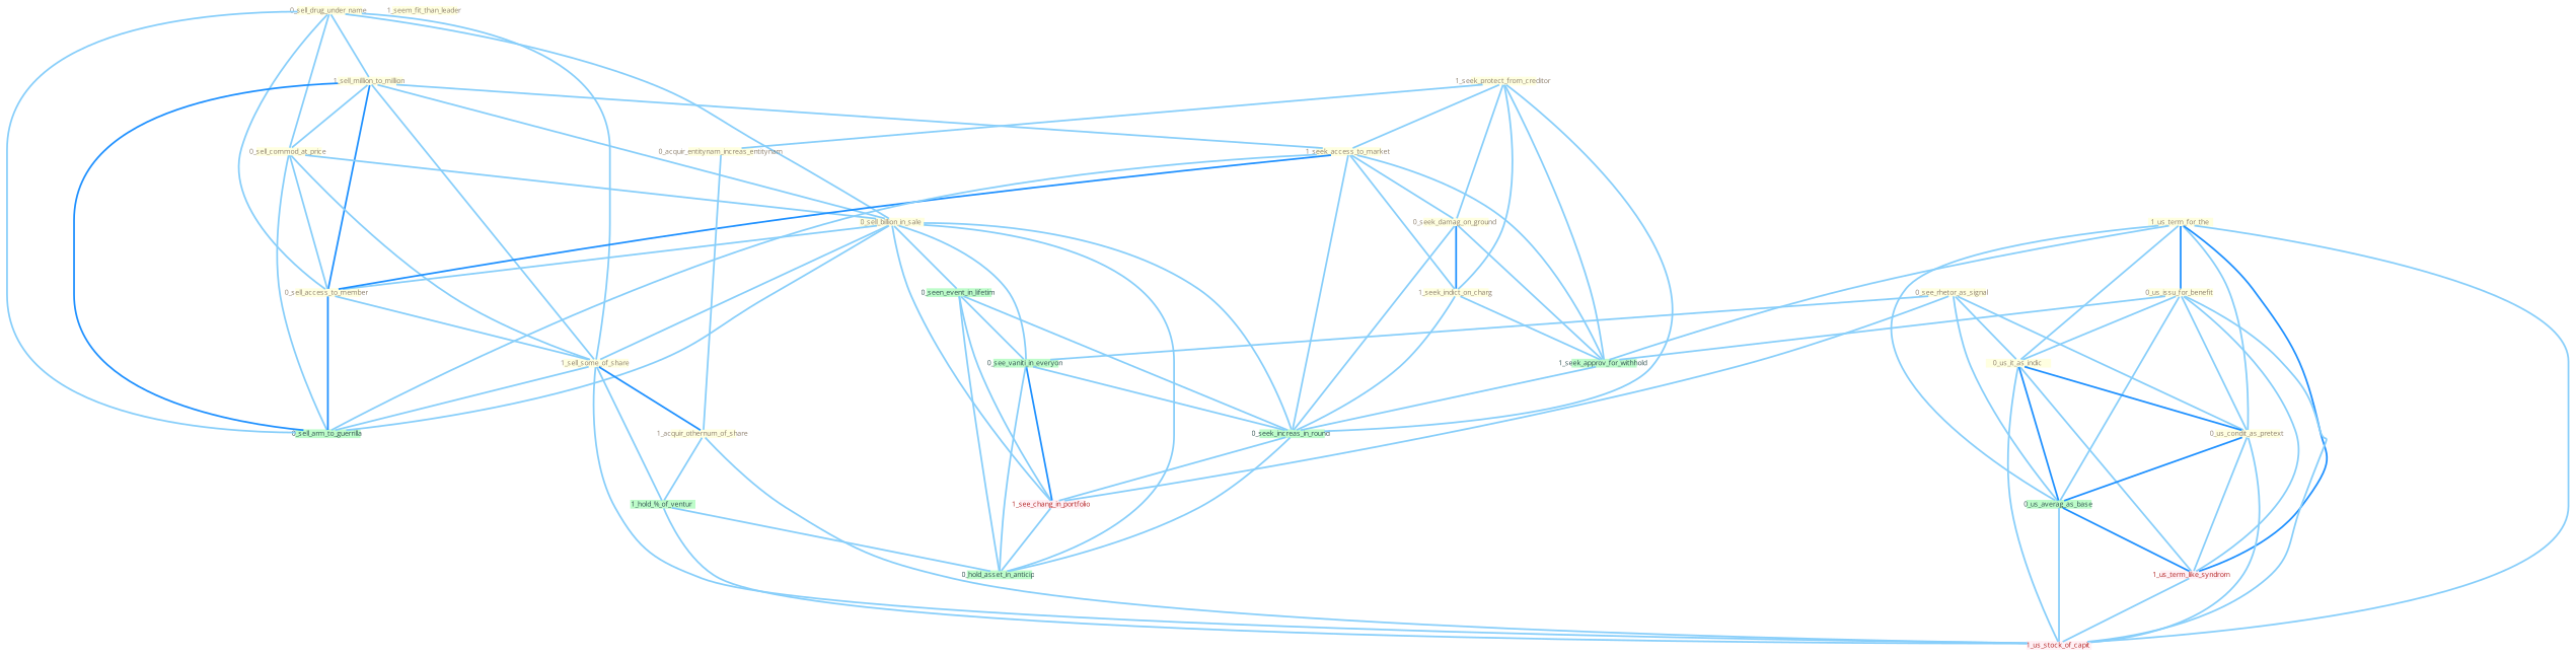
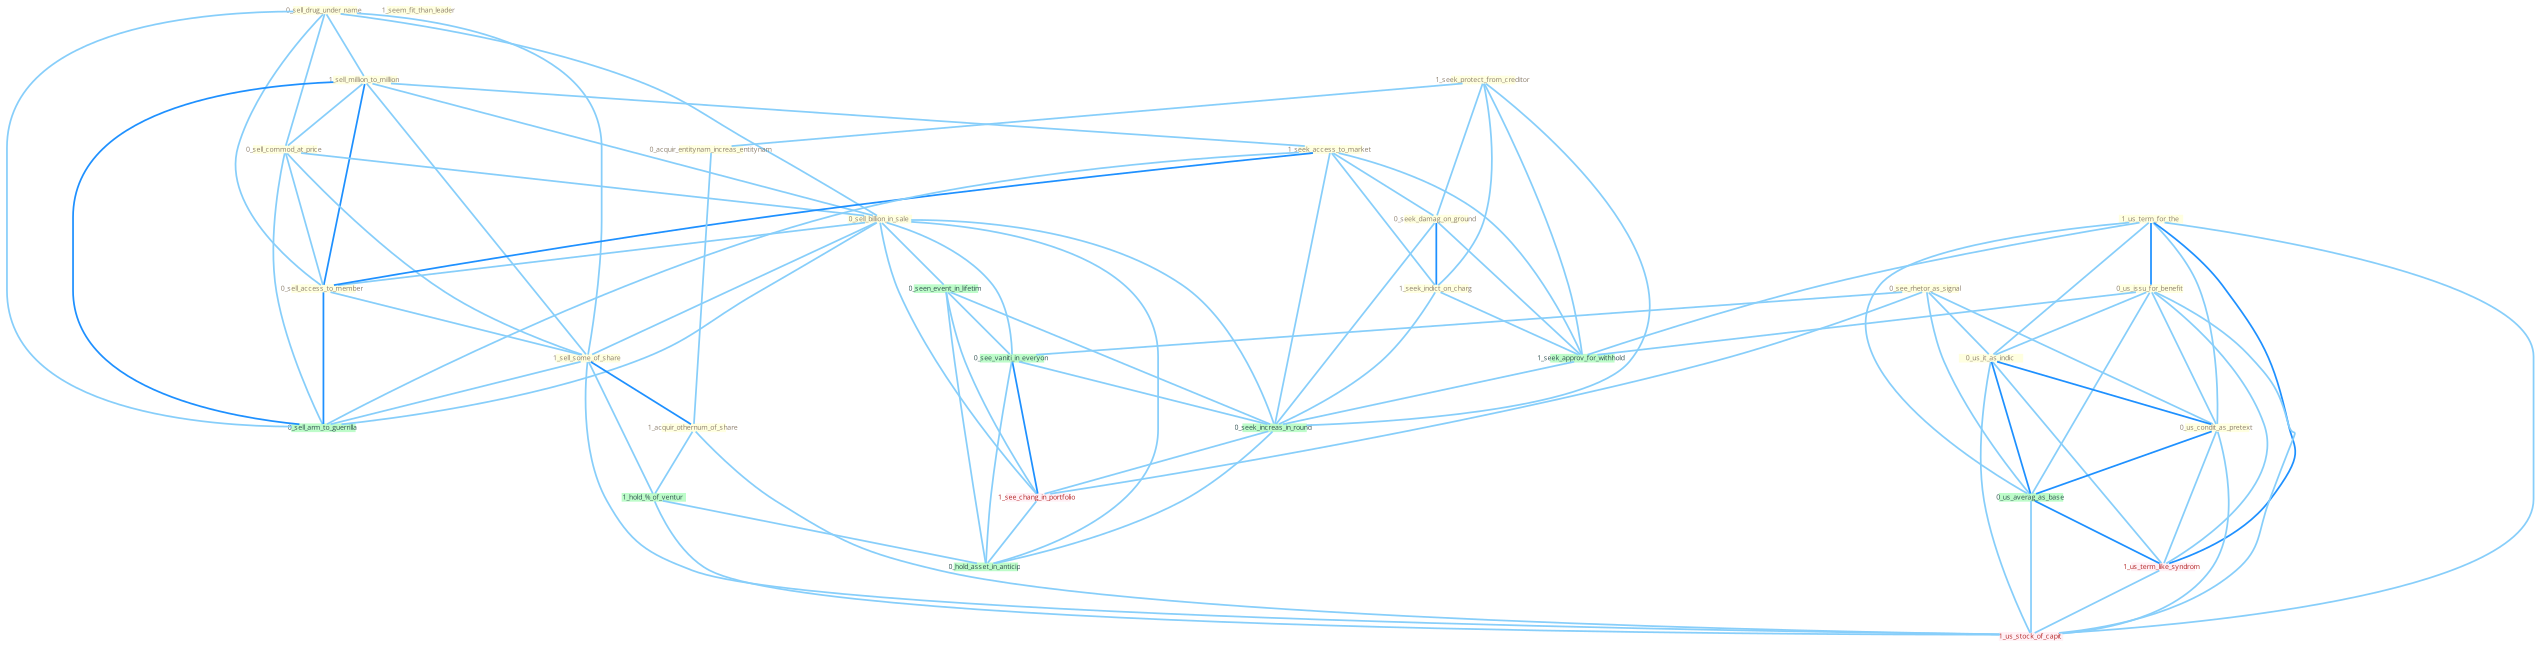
  graph {
    fontname="Open Sans"
    node [color="#ffffe0" fixedsize=true fontcolor="#8b7d6b" fontname="Open Sans" fontsize=4 shape=polygon style=filled]
    edge [color="#87cefa" fontname="Open Sans" w=1]
    "0_sell_drug_under_name " [height=.06 width=.5]
    "1_seek_protect_from_creditor " [height=.06 width=.5]
    "1_us_term_for_the " [height=.06 width=.5]
    "1_sell_million_to_million " [height=.06 width=.5]
    "0_sell_commod_at_price " [height=.06 width=.5]
    "0_sell_billion_in_sale " [height=.06 width=.5]
    "1_seek_access_to_market " [height=.06 width=.5]
    "0_sell_access_to_member " [height=.06 width=.5]
    "1_sell_some_of_share " [height=.06 width=.5]
    "0_see_rhetor_as_signal " [height=.06 width=.5]
    "0_seek_damag_on_ground " [height=.06 width=.5]
    "1_seek_indict_on_charg " [height=.06 width=.5]
    n13 [height=.06 label="0_acquir_entitynam_increas_entitynam" width=.5]
    "0_us_issu_for_benefit " [height=.06 width=.5]
    "1_acquir_othernum_of_share " [height=.06 width=.5]
    "0_us_it_as_indic " [height=.06 width=.5]
    "0_us_condit_as_pretext " [height=.06 width=.5]
    "1_seem_fit_than_leader " [height=.06 width=.5]
    "1_us_term_like_syndrom " [color="#fff0f5" fontcolor="#b22222" height=.06 width=.5]
    "1_us_stock_of_capit " [color="#fff0f5" fontcolor="#b22222" height=.06 width=.5]
    "1_see_chang_in_portfolio " [color="#fff0f5" fontcolor="#b22222" height=.06 width=.5]
    "0_sell_arm_to_guerrilla " [color="#BDFCC9" fontcolor="#2f4f4f" height=.06 width=.5]
    "1_seek_approv_for_withhold " [color="#BDFCC9" fontcolor="#2f4f4f" height=.06 width=.5]
    "0_seek_increas_in_round " [color="#BDFCC9" fontcolor="#2f4f4f" height=.06 width=.5]
    "0_us_averag_as_base " [color="#BDFCC9" fontcolor="#2f4f4f" height=.06 width=.5]
    "0_seen_event_in_lifetim " [color="#BDFCC9" fontcolor="#2f4f4f" height=.06 width=.5]
    "0_see_vaniti_in_everyon " [color="#BDFCC9" fontcolor="#2f4f4f" height=.06 width=.5]
    "0_hold_asset_in_anticip " [color="#BDFCC9" fontcolor="#2f4f4f" height=.06 width=.5]
    "1_hold_%_of_ventur " [color="#BDFCC9" fontcolor="#2f4f4f" height=.06 width=.5]
    subgraph sub_1 {
      "0_sell_drug_under_name "
      "1_seek_protect_from_creditor "
      "1_us_term_for_the "
      "1_sell_million_to_million "
      "0_sell_commod_at_price "
      "0_sell_billion_in_sale "
      "1_seek_access_to_market "
      "0_sell_access_to_member "
      "1_sell_some_of_share "
      "0_see_rhetor_as_signal "
      "0_seek_damag_on_ground "
      "1_seek_indict_on_charg "
      n13
      "0_us_issu_for_benefit "
      "1_acquir_othernum_of_share "
      "0_us_it_as_indic "
      "0_us_condit_as_pretext "
      "1_seem_fit_than_leader "
    }
    subgraph sub_2 {
      "1_us_term_like_syndrom "
      "1_us_stock_of_capit "
      "1_see_chang_in_portfolio "
    }
    "0_sell_drug_under_name " -- "1_sell_million_to_million "
    "0_sell_drug_under_name " -- "0_sell_commod_at_price "
    "0_sell_drug_under_name " -- "0_sell_billion_in_sale "
    "0_sell_drug_under_name " -- "0_sell_access_to_member "
    "0_sell_drug_under_name " -- "1_sell_some_of_share "
    "0_sell_drug_under_name " -- "0_sell_arm_to_guerrilla "
-   "1_seek_protect_from_creditor " -- "1_seek_access_to_market "
    "1_seek_protect_from_creditor " -- "0_seek_damag_on_ground "
    "1_seek_protect_from_creditor " -- "1_seek_indict_on_charg "
    "1_seek_protect_from_creditor " -- n13
    "1_seek_protect_from_creditor " -- "1_seek_approv_for_withhold "
    "1_seek_protect_from_creditor " -- "0_seek_increas_in_round "
    "1_us_term_for_the " -- "0_us_issu_for_benefit " [color="#1e90ff" w=2]
    "1_us_term_for_the " -- "0_us_it_as_indic "
    "1_us_term_for_the " -- "0_us_condit_as_pretext "
    "1_us_term_for_the " -- "1_us_term_like_syndrom " [color="#1e90ff" w=2]
    "1_us_term_for_the " -- "1_us_stock_of_capit "
    "1_us_term_for_the " -- "1_seek_approv_for_withhold "
    "1_us_term_for_the " -- "0_us_averag_as_base "
    "1_sell_million_to_million " -- "0_sell_commod_at_price "
    "1_sell_million_to_million " -- "0_sell_billion_in_sale "
    "1_sell_million_to_million " -- "1_seek_access_to_market "
    "1_sell_million_to_million " -- "0_sell_access_to_member " [color="#1e90ff" w=2]
    "1_sell_million_to_million " -- "1_sell_some_of_share "
    "1_sell_million_to_million " -- "0_sell_arm_to_guerrilla " [color="#1e90ff" w=2]
    "0_sell_commod_at_price " -- "0_sell_billion_in_sale "
    "0_sell_commod_at_price " -- "0_sell_access_to_member "
    "0_sell_commod_at_price " -- "1_sell_some_of_share "
    "0_sell_commod_at_price " -- "0_sell_arm_to_guerrilla "
    "0_sell_billion_in_sale " -- "0_sell_access_to_member "
    "0_sell_billion_in_sale " -- "1_sell_some_of_share "
    "0_sell_billion_in_sale " -- "1_see_chang_in_portfolio "
    "0_sell_billion_in_sale " -- "0_sell_arm_to_guerrilla "
    "0_sell_billion_in_sale " -- "0_seek_increas_in_round "
    "0_sell_billion_in_sale " -- "0_seen_event_in_lifetim "
    "0_sell_billion_in_sale " -- "0_see_vaniti_in_everyon "
    "0_sell_billion_in_sale " -- "0_hold_asset_in_anticip "
    "1_seek_access_to_market " -- "0_sell_access_to_member " [color="#1e90ff" w=2]
    "1_seek_access_to_market " -- "0_seek_damag_on_ground "
    "1_seek_access_to_market " -- "1_seek_indict_on_charg "
    "1_seek_access_to_market " -- "0_sell_arm_to_guerrilla "
    "1_seek_access_to_market " -- "1_seek_approv_for_withhold "
    "1_seek_access_to_market " -- "0_seek_increas_in_round "
    "0_sell_access_to_member " -- "1_sell_some_of_share "
    "0_sell_access_to_member " -- "0_sell_arm_to_guerrilla " [color="#1e90ff" w=2]
    "1_sell_some_of_share " -- "1_acquir_othernum_of_share " [color="#1e90ff" w=2]
    "1_sell_some_of_share " -- "1_us_stock_of_capit "
    "1_sell_some_of_share " -- "0_sell_arm_to_guerrilla "
    "1_sell_some_of_share " -- "1_hold_%_of_ventur "
    "0_see_rhetor_as_signal " -- "0_us_it_as_indic "
    "0_see_rhetor_as_signal " -- "0_us_condit_as_pretext "
    "0_see_rhetor_as_signal " -- "1_see_chang_in_portfolio "
    "0_see_rhetor_as_signal " -- "0_us_averag_as_base "
    "0_see_rhetor_as_signal " -- "0_see_vaniti_in_everyon "
    "0_seek_damag_on_ground " -- "1_seek_indict_on_charg " [color="#1e90ff" w=2]
    "0_seek_damag_on_ground " -- "1_seek_approv_for_withhold "
    "0_seek_damag_on_ground " -- "0_seek_increas_in_round "
    "1_seek_indict_on_charg " -- "1_seek_approv_for_withhold "
    "1_seek_indict_on_charg " -- "0_seek_increas_in_round "
    n13 -- "1_acquir_othernum_of_share "
    "0_us_issu_for_benefit " -- "0_us_it_as_indic "
    "0_us_issu_for_benefit " -- "0_us_condit_as_pretext "
    "0_us_issu_for_benefit " -- "1_us_term_like_syndrom "
    "0_us_issu_for_benefit " -- "1_us_stock_of_capit "
    "0_us_issu_for_benefit " -- "1_seek_approv_for_withhold "
    "0_us_issu_for_benefit " -- "0_us_averag_as_base "
    "1_acquir_othernum_of_share " -- "1_us_stock_of_capit "
    "1_acquir_othernum_of_share " -- "1_hold_%_of_ventur "
    "0_us_it_as_indic " -- "0_us_condit_as_pretext " [color="#1e90ff" w=2]
    "0_us_it_as_indic " -- "1_us_term_like_syndrom "
    "0_us_it_as_indic " -- "1_us_stock_of_capit "
    "0_us_it_as_indic " -- "0_us_averag_as_base " [color="#1e90ff" w=2]
    "0_us_condit_as_pretext " -- "1_us_term_like_syndrom "
    "0_us_condit_as_pretext " -- "1_us_stock_of_capit "
    "0_us_condit_as_pretext " -- "0_us_averag_as_base " [color="#1e90ff" w=2]
    "1_us_term_like_syndrom " -- "1_us_stock_of_capit "
    "1_see_chang_in_portfolio " -- "0_hold_asset_in_anticip "
    "1_seek_approv_for_withhold " -- "0_seek_increas_in_round "
    "0_seek_increas_in_round " -- "1_see_chang_in_portfolio "
    "0_seek_increas_in_round " -- "0_hold_asset_in_anticip "
    "0_us_averag_as_base " -- "1_us_term_like_syndrom " [color="#1e90ff"]
    "0_us_averag_as_base " -- "1_us_stock_of_capit "
    "0_seen_event_in_lifetim " -- "1_see_chang_in_portfolio "
    "0_seen_event_in_lifetim " -- "0_seek_increas_in_round "
    "0_seen_event_in_lifetim " -- "0_see_vaniti_in_everyon "
    "0_seen_event_in_lifetim " -- "0_hold_asset_in_anticip "
    "0_see_vaniti_in_everyon " -- "1_see_chang_in_portfolio " [color="#1e90ff" w=2]
    "0_see_vaniti_in_everyon " -- "0_seek_increas_in_round "
    "0_see_vaniti_in_everyon " -- "0_hold_asset_in_anticip "
    "1_hold_%_of_ventur " -- "1_us_stock_of_capit "
    "1_hold_%_of_ventur " -- "0_hold_asset_in_anticip "
  }
